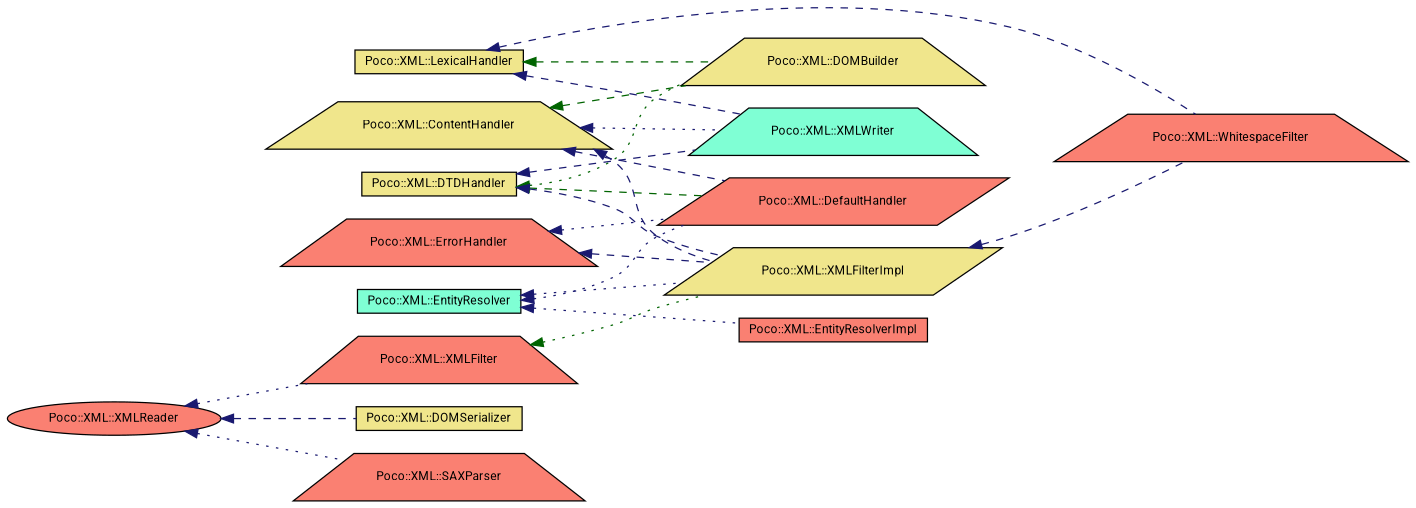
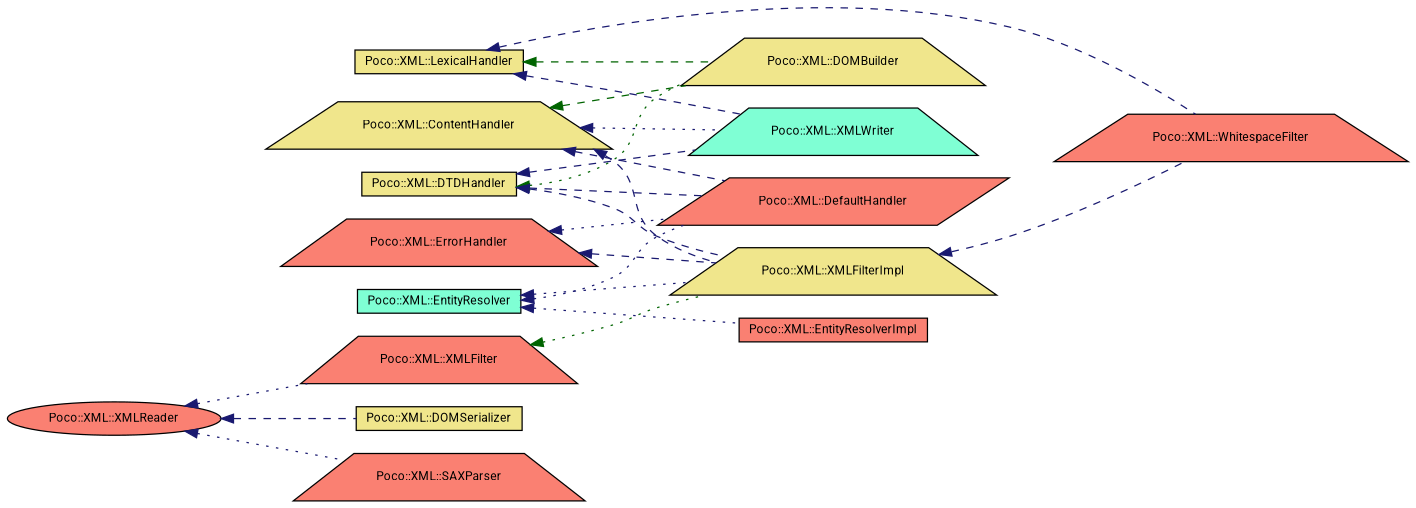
  digraph {
    fontname=Roboto
    rankdir=LR
    node [color=black fillcolor=salmon fontname=Roboto fontsize=10 shape=trapezium style=filled]
    edge [color=midnightblue dir=back fontname=Roboto fontsize=10 labelfontname=Helvetica labelfontsize=10 style=dashed]
    n1 [fillcolor=khaki height=0.2 label="Poco::XML::ContentHandler" width=0.4]
    n2 [height=0.2 label="Poco::XML::DefaultHandler" shape=parallelogram width=0.4]
    n3 [fillcolor=khaki height=0.2 label="Poco::XML::DOMBuilder" width=0.4]
-   n4 [fillcolor=khaki height=0.2 label="Poco::XML::XMLFilterImpl" shape=parallelogram width=0.4]
+   n4 [fillcolor=khaki height=0.2 label="Poco::XML::XMLFilterImpl" width=0.4]
    n5 [fillcolor=aquamarine height=0.2 label="Poco::XML::XMLWriter" width=0.4]
    n6 [height=0.2 label="Poco::XML::WhitespaceFilter" width=0.4]
    n7 [fillcolor=khaki height=0.2 label="Poco::XML::DTDHandler" shape=box width=0.4]
    n8 [fillcolor=aquamarine height=0.2 label="Poco::XML::EntityResolver" shape=box width=0.4]
    n9 [height=0.2 label="Poco::XML::EntityResolverImpl" shape=box width=0.4]
    n10 [height=0.2 label="Poco::XML::ErrorHandler" width=0.4]
    n11 [fillcolor=khaki height=0.2 label="Poco::XML::LexicalHandler" shape=box width=0.4]
    n12 [height=0.2 label="Poco::XML::XMLReader" shape=ellipse width=0.4]
    n13 [fillcolor=khaki height=0.2 label="Poco::XML::DOMSerializer" shape=box width=0.4]
    n14 [height=0.2 label="Poco::XML::SAXParser" width=0.4]
    n15 [height=0.2 label="Poco::XML::XMLFilter" width=0.4]
    n1 -> n2
    n1 -> n3 [color=darkgreen]
    n1 -> n4
    n1 -> n5 [style=dotted]
    n4 -> n6
-   n7 -> n2 [color=darkgreen]
+   n7 -> n2
    n7 -> n3 [color=darkgreen style=dotted]
    n7 -> n4
    n7 -> n5
    n8 -> n2 [style=dotted]
    n8 -> n4 [style=dotted]
    n8 -> n9 [style=dotted]
    n10 -> n2 [style=dotted]
    n10 -> n4
    n11 -> n3 [color=darkgreen]
    n11 -> n5
    n11 -> n6
    n12 -> n13
    n12 -> n14 [style=dotted]
    n12 -> n15 [style=dotted]
    n15 -> n4 [color=darkgreen style=dotted]
  }
